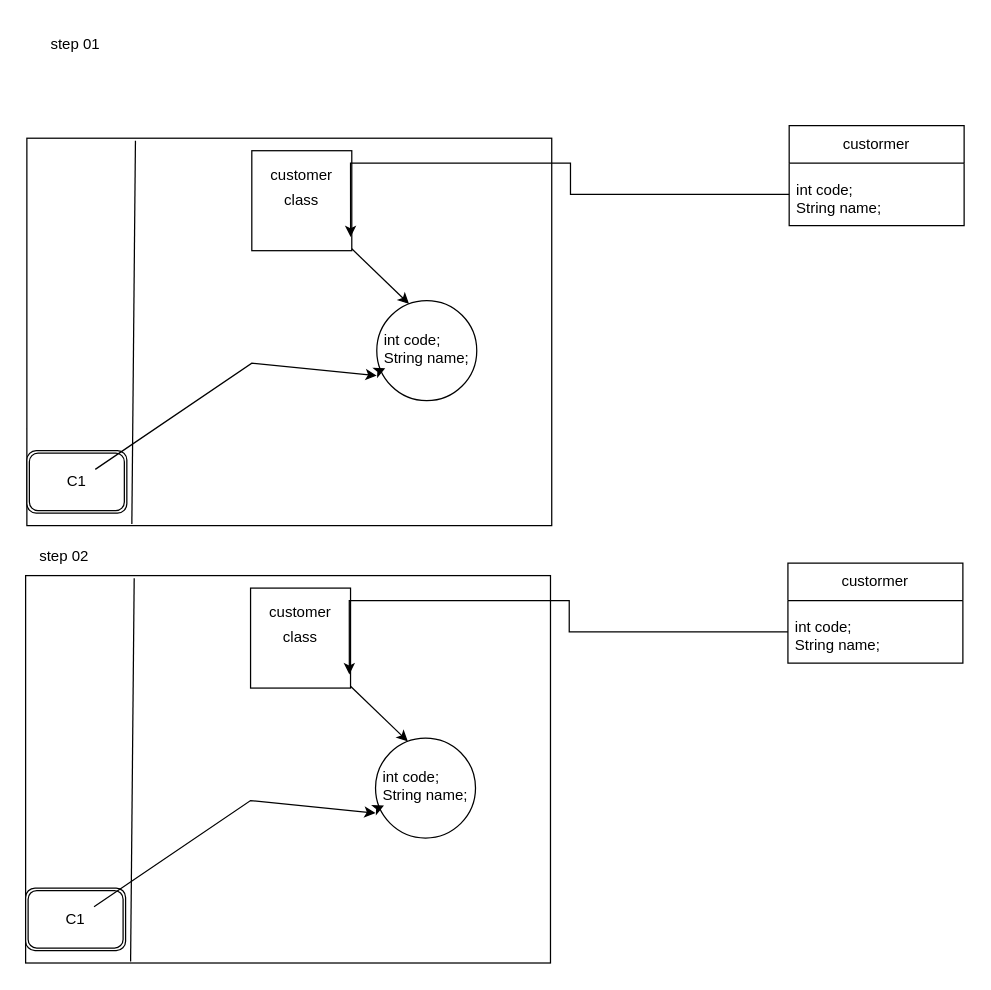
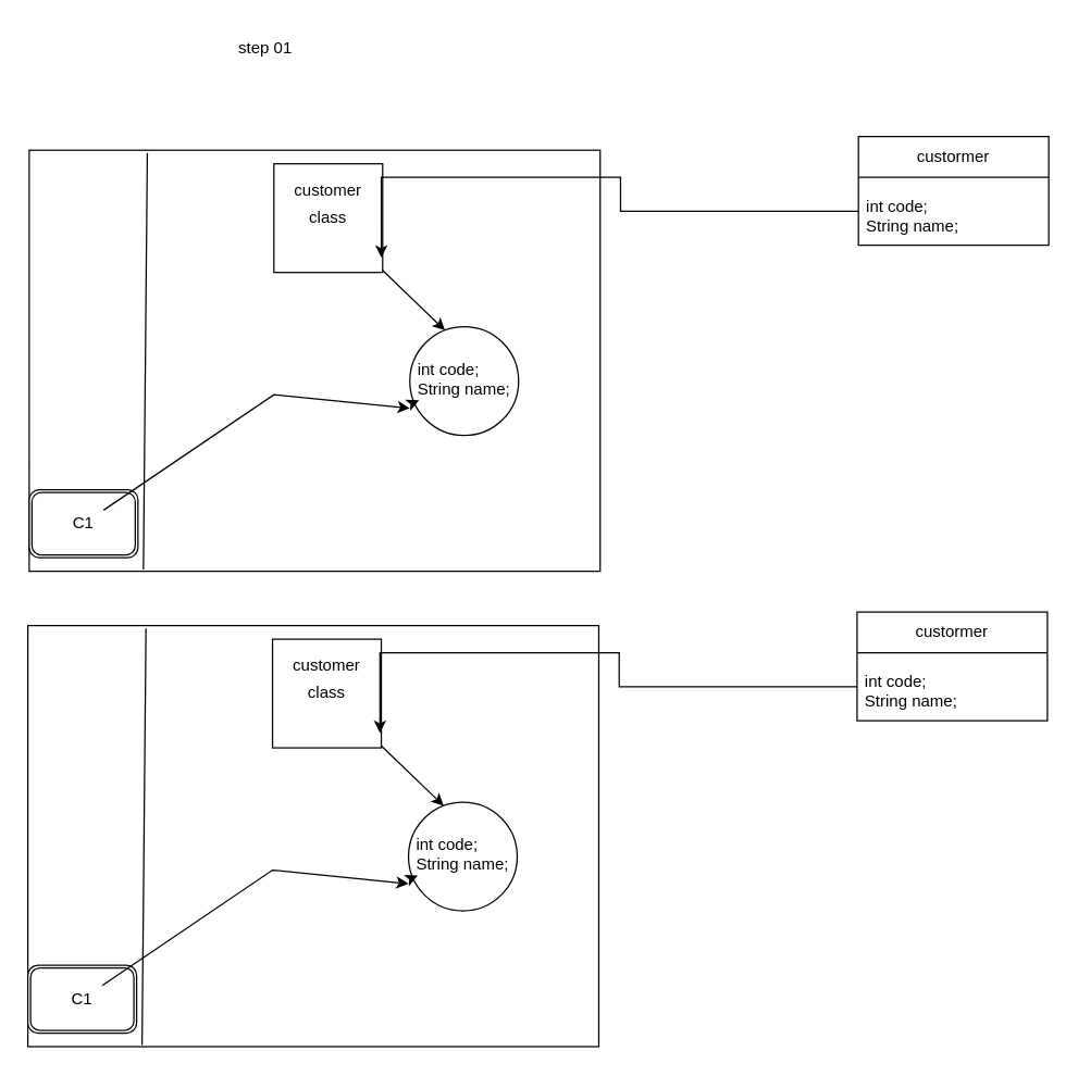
  <mxCell id="0" />
  <mxCell id="1" parent="0" />
  <mxCell id="2" style="edgeStyle=none;rounded=0;orthogonalLoop=1;jettySize=auto;html=1;exitX=0;exitY=0.75;exitDx=0;exitDy=0;" edge="1" parent="1" source="4"><mxGeometry relative="1" as="geometry"><mxPoint x="111" y="342.571" as="targetPoint" /></mxGeometry></mxCell>
  <mxCell id="3" style="edgeStyle=none;rounded=0;orthogonalLoop=1;jettySize=auto;html=1;exitX=0;exitY=0.75;exitDx=0;exitDy=0;" edge="1" parent="1" source="4"><mxGeometry relative="1" as="geometry"><mxPoint x="111" y="342.571" as="targetPoint" /></mxGeometry></mxCell>
  <mxCell id="4" value="" style="rounded=0;whiteSpace=wrap;html=1;" vertex="1" parent="1"><mxGeometry x="21" y="110" width="420" height="310" as="geometry" /></mxCell>
  <mxCell id="5" value="" style="endArrow=none;html=1;rounded=0;entryX=0.167;entryY=0.008;entryDx=0;entryDy=0;entryPerimeter=0;exitX=0.2;exitY=0.996;exitDx=0;exitDy=0;exitPerimeter=0;" edge="1" parent="1" source="4"><mxGeometry width="50" height="50" relative="1" as="geometry"><mxPoint x="101" y="370" as="sourcePoint" /><mxPoint x="107.88" y="112.08" as="targetPoint" /><Array as="points" /></mxGeometry></mxCell>
  <mxCell id="6" value="" style="whiteSpace=wrap;html=1;aspect=fixed;" vertex="1" parent="1"><mxGeometry x="201" y="120" width="80" height="80" as="geometry" /></mxCell>
  <mxCell id="7" value="customer" style="text;strokeColor=none;align=center;fillColor=none;html=1;verticalAlign=middle;whiteSpace=wrap;rounded=0;" vertex="1" parent="1"><mxGeometry x="186" y="130" width="110" height="20" as="geometry" /></mxCell>
  <mxCell id="8" value="class" style="text;strokeColor=none;align=center;fillColor=none;html=1;verticalAlign=middle;whiteSpace=wrap;rounded=0;" vertex="1" parent="1"><mxGeometry x="186" y="150" width="110" height="20" as="geometry" /></mxCell>
  <mxCell id="9" value="" style="ellipse;whiteSpace=wrap;html=1;aspect=fixed;" vertex="1" parent="1"><mxGeometry x="301" y="240" width="80" height="80" as="geometry" /></mxCell>
  <mxCell id="10" value="custormer" style="swimlane;fontStyle=0;childLayout=stackLayout;horizontal=1;startSize=30;horizontalStack=0;resizeParent=1;resizeParentMax=0;resizeLast=0;collapsible=1;marginBottom=0;whiteSpace=wrap;html=1;" vertex="1" parent="1"><mxGeometry x="631" y="100" width="140" height="80" as="geometry" /></mxCell>
  <mxCell id="11" value="&lt;div title=&quot;Page 2&quot; class=&quot;page&quot;&gt;&lt;div style=&quot;background-color: rgb(255, 255, 255);&quot; class=&quot;section&quot;&gt;&lt;div class=&quot;layoutArea&quot;&gt;&lt;div class=&quot;column&quot;&gt;&lt;p&gt;int code;&lt;br&gt;String name;&lt;br&gt;&lt;/p&gt;&lt;/div&gt;&lt;/div&gt;&lt;/div&gt;&lt;/div&gt;" style="text;strokeColor=none;fillColor=none;align=left;verticalAlign=middle;spacingLeft=4;spacingRight=4;overflow=hidden;points=[[0,0.5],[1,0.5]];portConstraint=eastwest;rotatable=0;whiteSpace=wrap;html=1;" vertex="1" parent="10"><mxGeometry y="30" width="140" height="50" as="geometry" /></mxCell>
  <mxCell id="12" value="&lt;div title=&quot;Page 2&quot; class=&quot;page&quot;&gt;&lt;div style=&quot;background-color: rgb(255, 255, 255);&quot; class=&quot;section&quot;&gt;&lt;div class=&quot;layoutArea&quot;&gt;&lt;div class=&quot;column&quot;&gt;&lt;p&gt;int code;&lt;br&gt;String name;&lt;br&gt;&lt;/p&gt;&lt;/div&gt;&lt;/div&gt;&lt;/div&gt;&lt;/div&gt;" style="text;strokeColor=none;fillColor=none;align=left;verticalAlign=middle;spacingLeft=4;spacingRight=4;overflow=hidden;points=[[0,0.5],[1,0.5]];portConstraint=eastwest;rotatable=0;whiteSpace=wrap;html=1;" vertex="1" parent="1"><mxGeometry x="301" y="250" width="130" height="45" as="geometry" /></mxCell>
  <mxCell id="13" style="edgeStyle=orthogonalEdgeStyle;rounded=0;orthogonalLoop=1;jettySize=auto;html=1;entryX=0.988;entryY=0.863;entryDx=0;entryDy=0;entryPerimeter=0;" edge="1" parent="1" source="11" target="6"><mxGeometry relative="1" as="geometry"><Array as="points"><mxPoint x="456" y="155" /><mxPoint x="456" y="130" /><mxPoint x="280" y="130" /></Array></mxGeometry></mxCell>
  <mxCell id="14" value="" style="shape=ext;double=1;rounded=1;whiteSpace=wrap;html=1;" vertex="1" parent="1"><mxGeometry x="21" y="360" width="80" height="50" as="geometry" /></mxCell>
  <mxCell id="15" style="edgeStyle=none;rounded=0;orthogonalLoop=1;jettySize=auto;html=1;" edge="1" parent="1" source="16"><mxGeometry relative="1" as="geometry"><mxPoint x="301" y="300" as="targetPoint" /><Array as="points"><mxPoint x="201" y="290" /></Array></mxGeometry></mxCell>
  <mxCell id="16" value="C1" style="text;html=1;strokeColor=none;fillColor=none;align=center;verticalAlign=middle;whiteSpace=wrap;overflow=hidden;" vertex="1" parent="1"><mxGeometry x="21" y="375" width="80" height="20" as="geometry" /></mxCell>
  <mxCell id="17" style="edgeStyle=none;rounded=0;orthogonalLoop=1;jettySize=auto;html=1;entryX=0.052;entryY=0.978;entryDx=0;entryDy=0;entryPerimeter=0;" edge="1" parent="1" source="9" target="12"><mxGeometry relative="1" as="geometry" /></mxCell>
  <mxCell id="18" style="edgeStyle=none;rounded=0;orthogonalLoop=1;jettySize=auto;html=1;entryX=0.323;entryY=0.033;entryDx=0;entryDy=0;entryPerimeter=0;" edge="1" parent="1" source="6" target="9"><mxGeometry relative="1" as="geometry" /></mxCell>
- <mxCell id="19" value="step 01" style="text;html=1;strokeColor=none;fillColor=none;align=center;verticalAlign=middle;whiteSpace=wrap;rounded=0;" vertex="1" parent="1"><mxGeometry x="30" y="20" width="60" height="30" as="geometry" /></mxCell>
+ <mxCell id="19" value="step 01" style="text;html=1;strokeColor=none;fillColor=none;align=center;verticalAlign=middle;whiteSpace=wrap;rounded=0;" vertex="1" parent="1"><mxGeometry x="165" y="20" width="60" height="30" as="geometry" /></mxCell>
  <mxCell id="20" style="edgeStyle=none;rounded=0;orthogonalLoop=1;jettySize=auto;html=1;exitX=0;exitY=0.75;exitDx=0;exitDy=0;" edge="1" parent="1" source="22"><mxGeometry relative="1" as="geometry"><mxPoint x="110" y="692.571" as="targetPoint" /></mxGeometry></mxCell>
  <mxCell id="21" style="edgeStyle=none;rounded=0;orthogonalLoop=1;jettySize=auto;html=1;exitX=0;exitY=0.75;exitDx=0;exitDy=0;" edge="1" parent="1" source="22"><mxGeometry relative="1" as="geometry"><mxPoint x="110" y="692.571" as="targetPoint" /></mxGeometry></mxCell>
  <mxCell id="22" value="" style="rounded=0;whiteSpace=wrap;html=1;" vertex="1" parent="1"><mxGeometry x="20" y="460" width="420" height="310" as="geometry" /></mxCell>
  <mxCell id="23" value="" style="endArrow=none;html=1;rounded=0;entryX=0.167;entryY=0.008;entryDx=0;entryDy=0;entryPerimeter=0;exitX=0.2;exitY=0.996;exitDx=0;exitDy=0;exitPerimeter=0;" edge="1" parent="1" source="22"><mxGeometry width="50" height="50" relative="1" as="geometry"><mxPoint x="100" y="720" as="sourcePoint" /><mxPoint x="106.88" y="462.08" as="targetPoint" /><Array as="points" /></mxGeometry></mxCell>
  <mxCell id="24" value="" style="whiteSpace=wrap;html=1;aspect=fixed;" vertex="1" parent="1"><mxGeometry x="200" y="470" width="80" height="80" as="geometry" /></mxCell>
  <mxCell id="25" value="customer" style="text;strokeColor=none;align=center;fillColor=none;html=1;verticalAlign=middle;whiteSpace=wrap;rounded=0;" vertex="1" parent="1"><mxGeometry x="185" y="480" width="110" height="20" as="geometry" /></mxCell>
  <mxCell id="26" value="class" style="text;strokeColor=none;align=center;fillColor=none;html=1;verticalAlign=middle;whiteSpace=wrap;rounded=0;" vertex="1" parent="1"><mxGeometry x="185" y="500" width="110" height="20" as="geometry" /></mxCell>
  <mxCell id="27" value="" style="ellipse;whiteSpace=wrap;html=1;aspect=fixed;" vertex="1" parent="1"><mxGeometry x="300" y="590" width="80" height="80" as="geometry" /></mxCell>
  <mxCell id="28" value="custormer" style="swimlane;fontStyle=0;childLayout=stackLayout;horizontal=1;startSize=30;horizontalStack=0;resizeParent=1;resizeParentMax=0;resizeLast=0;collapsible=1;marginBottom=0;whiteSpace=wrap;html=1;" vertex="1" parent="1"><mxGeometry x="630" y="450" width="140" height="80" as="geometry" /></mxCell>
  <mxCell id="29" value="&lt;div title=&quot;Page 2&quot; class=&quot;page&quot;&gt;&lt;div style=&quot;background-color: rgb(255, 255, 255);&quot; class=&quot;section&quot;&gt;&lt;div class=&quot;layoutArea&quot;&gt;&lt;div class=&quot;column&quot;&gt;&lt;p&gt;int code;&lt;br&gt;String name;&lt;br&gt;&lt;/p&gt;&lt;/div&gt;&lt;/div&gt;&lt;/div&gt;&lt;/div&gt;" style="text;strokeColor=none;fillColor=none;align=left;verticalAlign=middle;spacingLeft=4;spacingRight=4;overflow=hidden;points=[[0,0.5],[1,0.5]];portConstraint=eastwest;rotatable=0;whiteSpace=wrap;html=1;" vertex="1" parent="28"><mxGeometry y="30" width="140" height="50" as="geometry" /></mxCell>
  <mxCell id="30" value="&lt;div title=&quot;Page 2&quot; class=&quot;page&quot;&gt;&lt;div style=&quot;background-color: rgb(255, 255, 255);&quot; class=&quot;section&quot;&gt;&lt;div class=&quot;layoutArea&quot;&gt;&lt;div class=&quot;column&quot;&gt;&lt;p&gt;int code;&lt;br&gt;String name;&lt;br&gt;&lt;/p&gt;&lt;/div&gt;&lt;/div&gt;&lt;/div&gt;&lt;/div&gt;" style="text;strokeColor=none;fillColor=none;align=left;verticalAlign=middle;spacingLeft=4;spacingRight=4;overflow=hidden;points=[[0,0.5],[1,0.5]];portConstraint=eastwest;rotatable=0;whiteSpace=wrap;html=1;" vertex="1" parent="1"><mxGeometry x="300" y="600" width="130" height="45" as="geometry" /></mxCell>
  <mxCell id="31" style="edgeStyle=orthogonalEdgeStyle;rounded=0;orthogonalLoop=1;jettySize=auto;html=1;entryX=0.988;entryY=0.863;entryDx=0;entryDy=0;entryPerimeter=0;" edge="1" parent="1" source="29" target="24"><mxGeometry relative="1" as="geometry"><Array as="points"><mxPoint x="455" y="505" /><mxPoint x="455" y="480" /><mxPoint x="279" y="480" /></Array></mxGeometry></mxCell>
  <mxCell id="32" value="" style="shape=ext;double=1;rounded=1;whiteSpace=wrap;html=1;" vertex="1" parent="1"><mxGeometry x="20" y="710" width="80" height="50" as="geometry" /></mxCell>
  <mxCell id="33" style="edgeStyle=none;rounded=0;orthogonalLoop=1;jettySize=auto;html=1;" edge="1" parent="1" source="34"><mxGeometry relative="1" as="geometry"><mxPoint x="300" y="650" as="targetPoint" /><Array as="points"><mxPoint x="200" y="640" /></Array></mxGeometry></mxCell>
  <mxCell id="34" value="C1" style="text;html=1;strokeColor=none;fillColor=none;align=center;verticalAlign=middle;whiteSpace=wrap;overflow=hidden;" vertex="1" parent="1"><mxGeometry x="20" y="725" width="80" height="20" as="geometry" /></mxCell>
  <mxCell id="35" style="edgeStyle=none;rounded=0;orthogonalLoop=1;jettySize=auto;html=1;entryX=0.052;entryY=0.978;entryDx=0;entryDy=0;entryPerimeter=0;" edge="1" parent="1" source="27" target="30"><mxGeometry relative="1" as="geometry" /></mxCell>
  <mxCell id="36" style="edgeStyle=none;rounded=0;orthogonalLoop=1;jettySize=auto;html=1;entryX=0.323;entryY=0.033;entryDx=0;entryDy=0;entryPerimeter=0;" edge="1" parent="1" source="24" target="27"><mxGeometry relative="1" as="geometry" /></mxCell>
- <mxCell id="37" value="step 02" style="text;html=1;strokeColor=none;fillColor=none;align=center;verticalAlign=middle;whiteSpace=wrap;rounded=0;" vertex="1" parent="1"><mxGeometry x="21" y="430" width="60" height="30" as="geometry" /></mxCell>
